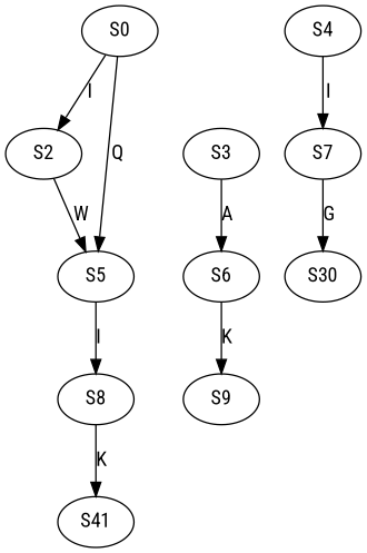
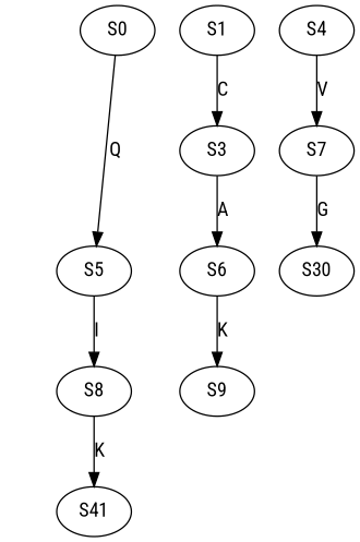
  strict digraph {
    fontname="Roboto Condensed"
    node [fontname="Roboto Condensed"]
    edge [fontname="Roboto Condensed"]
    S0
-   S2
    S5
+   S1
    S3
    S6
    S4
    S7
    S8
    S9
    n11 [label=S30]
    n12 [label=S41]
-   S0 -> S2 [label=I]
    S0 -> S5 [label=Q]
-   S2 -> S5 [label=W]
    S5 -> S8 [label=I]
+   S1 -> S3 [label=C]
    S3 -> S6 [label=A]
    S6 -> S9 [label=K]
-   S4 -> S7 [label=I]
+   S4 -> S7 [label=V]
    S7 -> n11 [label=G]
    S8 -> n12 [label=K]
  }
